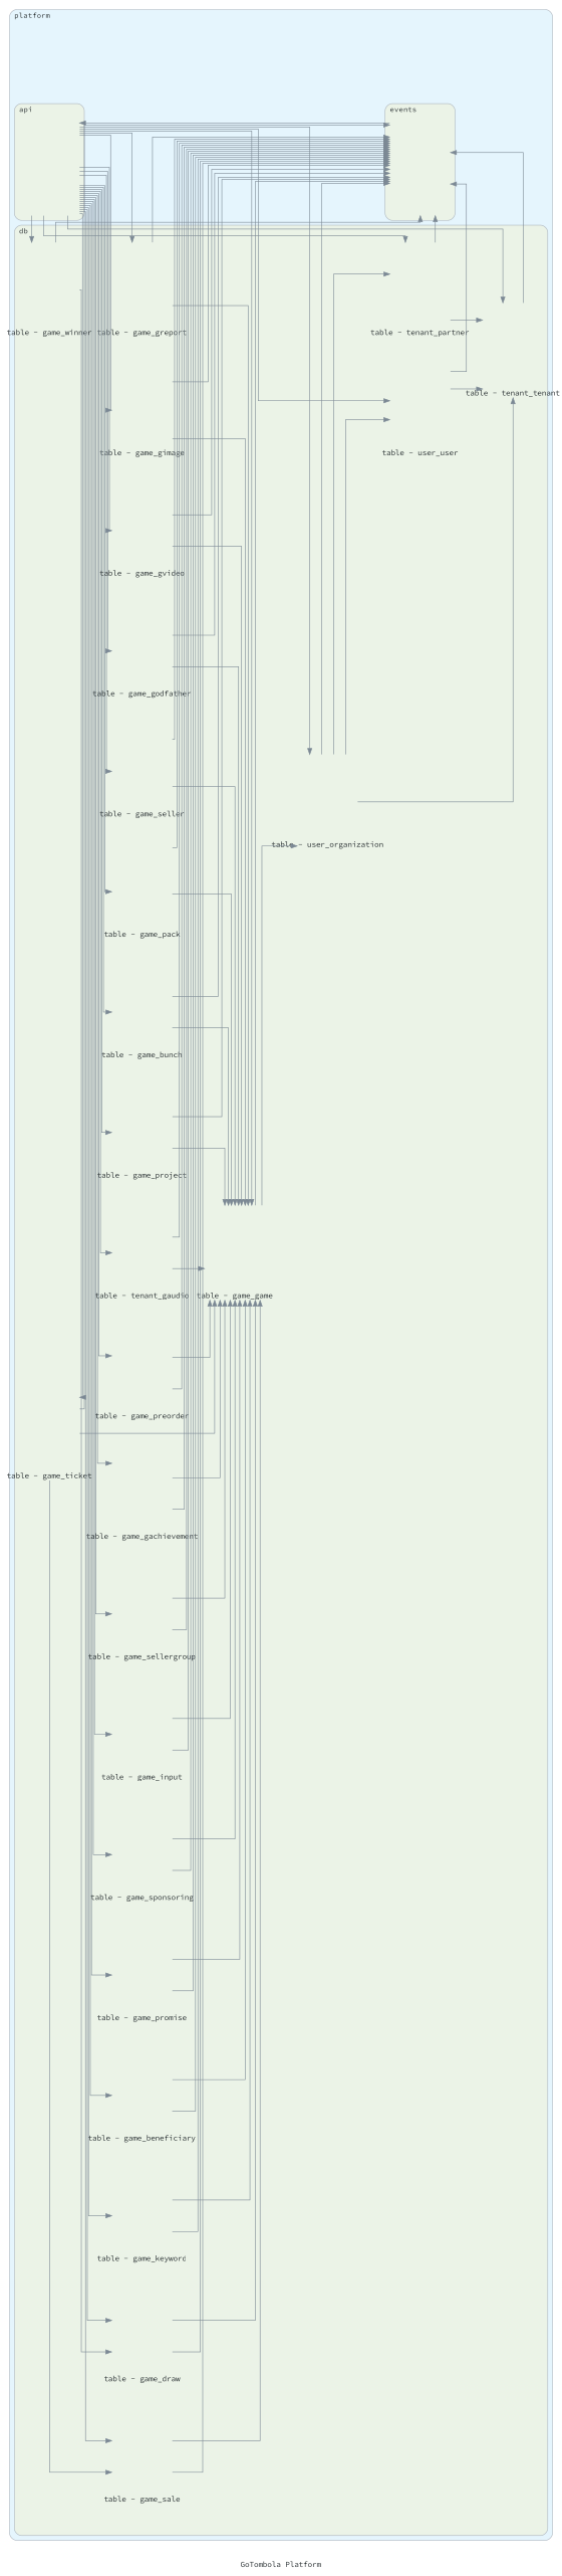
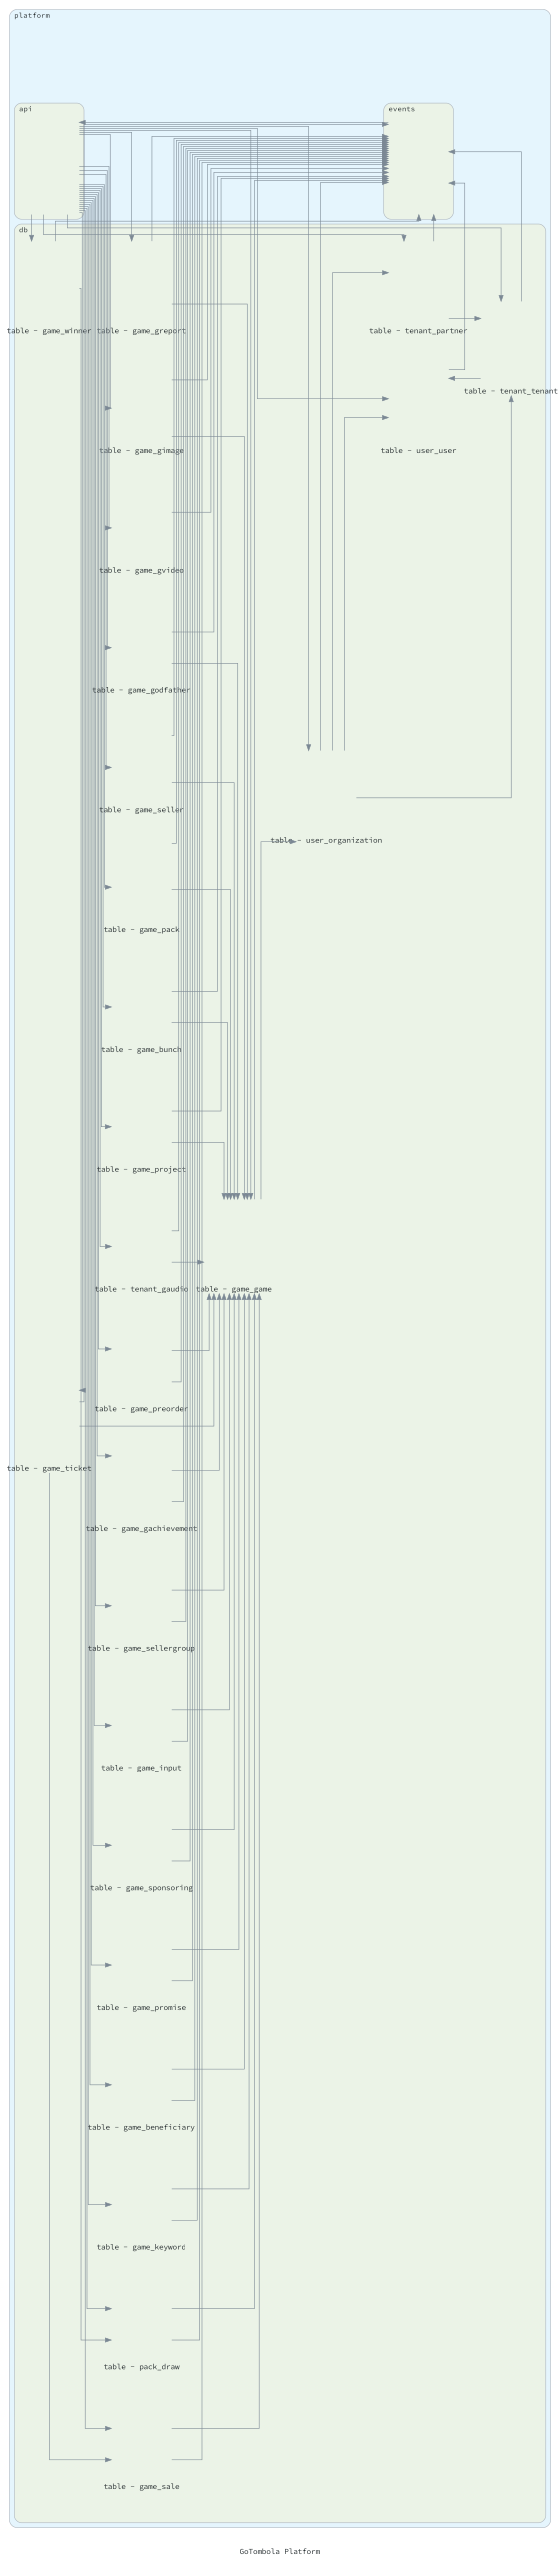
  digraph {
    fontcolor="#2D3436"
    fontname="Source Code Pro"
    fontsize=13
    label="GoTombola Platform"
    nodesep=0.6
    rankdir=LR
    ranksep=0.75
    splines=ortho
    node [fixedsize=true fontcolor="#2D3436" fontname="Source Code Pro" fontsize=13 labelloc=b shape=none style=rounded]
    edge [color="#7B8894" dir=forward fontcolor="#2D3436" fontname="Source Code Pro" fontsize=13]
    n1 [fontcolor=white fontsize=0 height=2.1999999999999997 label=_ labelloc=none width=1.4]
    n2 [height=2.1999999999999997 label="table - game_gimage" width=1.4]
    n3 [height=2.1999999999999997 label="table - user_user" width=1.4]
    n4 [height=2.1999999999999997 label="table - tenant_tenant" width=1.4]
    n5 [height=2.1999999999999997 label="table - user_organization" width=1.4]
    n6 [height=2.1999999999999997 label="table - game_greport" width=1.4]
    n7 [height=2.1999999999999997 label="table - game_game" width=1.4]
    n8 [height=2.1999999999999997 label="table - tenant_partner" width=1.4]
    n9 [height=2.1999999999999997 label="table - game_keyword" width=1.4]
    n10 [height=2.1999999999999997 label="table - game_beneficiary" width=1.4]
    n11 [height=2.1999999999999997 label="table - game_promise" width=1.4]
    n12 [height=2.1999999999999997 label="table - game_sponsoring" width=1.4]
    n13 [height=2.1999999999999997 label="table - game_input" width=1.4]
    n14 [height=2.1999999999999997 label="table - game_sellergroup" width=1.4]
    n15 [height=2.1999999999999997 label="table - game_gachievement" width=1.4]
    n16 [height=2.1999999999999997 label="table - game_preorder" width=1.4]
    n17 [height=2.1999999999999997 label="table - game_winner" width=1.4]
    n18 [height=2.1999999999999997 label="table - tenant_gaudio" width=1.4]
    n19 [height=2.1999999999999997 label="table - game_ticket" width=1.4]
    n20 [height=2.1999999999999997 label="table - game_project" width=1.4]
    n21 [height=2.1999999999999997 label="table - game_bunch" width=1.4]
    n22 [height=2.1999999999999997 label="table - game_sale" width=1.4]
    n23 [height=2.1999999999999997 label="table - game_pack" width=1.4]
-   n24 [height=2.1999999999999997 label="table - game_draw" width=1.4]
+   n24 [height=2.1999999999999997 label="table - pack_draw" width=1.4]
    n25 [height=2.1999999999999997 label="table - game_seller" width=1.4]
    n26 [height=2.1999999999999997 label="table - game_godfather" width=1.4]
    n27 [height=2.1999999999999997 label="table - game_gvideo" width=1.4]
    n28 [fontcolor=white fontsize=0 height=2.1999999999999997 label=_ labelloc=none width=1.4]
    subgraph cluster_1 {
      bgcolor="#E5F5FD"
      fontsize=12
      label=platform
      labeljust=l
      pencolor="#AEB6BE"
      shape=box
      style=rounded
      subgraph cluster_2 {
        bgcolor="#EBF3E7"
        fontsize=12
        label=api
        labeljust=l
        pencolor="#AEB6BE"
        shape=box
        style=rounded
        n1
      }
      subgraph cluster_3 {
        bgcolor="#EBF3E7"
        fontsize=12
        label=db
        labeljust=l
        pencolor="#AEB6BE"
        shape=box
        style=rounded
        n2
        n3
        n4
        n5
        n6
        n7
        n8
        n9
        n10
        n11
        n12
        n13
        n14
        n15
        n16
        n17
        n18
        n19
        n20
        n21
        n22
        n23
        n24
        n25
        n26
        n27
      }
      subgraph cluster_4 {
        bgcolor="#EBF3E7"
        fontsize=12
        label=events
        labeljust=l
        pencolor="#AEB6BE"
        shape=box
        style=rounded
        n28
      }
    }
    n1 -> n2
    n1 -> n3
    n1 -> n4
    n1 -> n5
    n1 -> n6
    n1 -> n7
    n1 -> n8
    n1 -> n9
    n1 -> n10
    n1 -> n11
    n1 -> n12
    n1 -> n13
    n1 -> n14
    n1 -> n15
    n1 -> n16
    n1 -> n17
    n1 -> n18
    n1 -> n19
    n1 -> n20
    n1 -> n21
    n1 -> n22
    n1 -> n23
    n1 -> n24
    n1 -> n25
    n1 -> n26
    n1 -> n27
    n2 -> n7
    n2 -> n28
-   n3 -> n4
+   n4 -> n3
    n3 -> n28
    n4 -> n28
    n5 -> n3
    n5 -> n4
    n5 -> n8
    n5 -> n28
    n6 -> n7
    n6 -> n28
    n7 -> n5
    n7 -> n28
    n8 -> n4
    n8 -> n28
    n9 -> n7
    n9 -> n28
    n10 -> n7
    n10 -> n28
    n11 -> n7
    n11 -> n28
    n12 -> n7
    n12 -> n28
    n13 -> n7
    n13 -> n28
    n14 -> n7
    n14 -> n28
    n15 -> n7
    n15 -> n28
    n16 -> n7
    n16 -> n28
    n17 -> n24
    n17 -> n28
    n18 -> n7
    n18 -> n28
    n19 -> n7
    n19 -> n22
    n19 -> n28
    n20 -> n7
    n20 -> n28
    n21 -> n7
    n21 -> n28
    n22 -> n7
    n22 -> n28
    n23 -> n7
    n23 -> n28
    n24 -> n7
    n24 -> n28
    n25 -> n7
    n25 -> n28
    n26 -> n7
    n26 -> n28
-   n27 -> n7
    n27 -> n28
    n28 -> n1
  }
